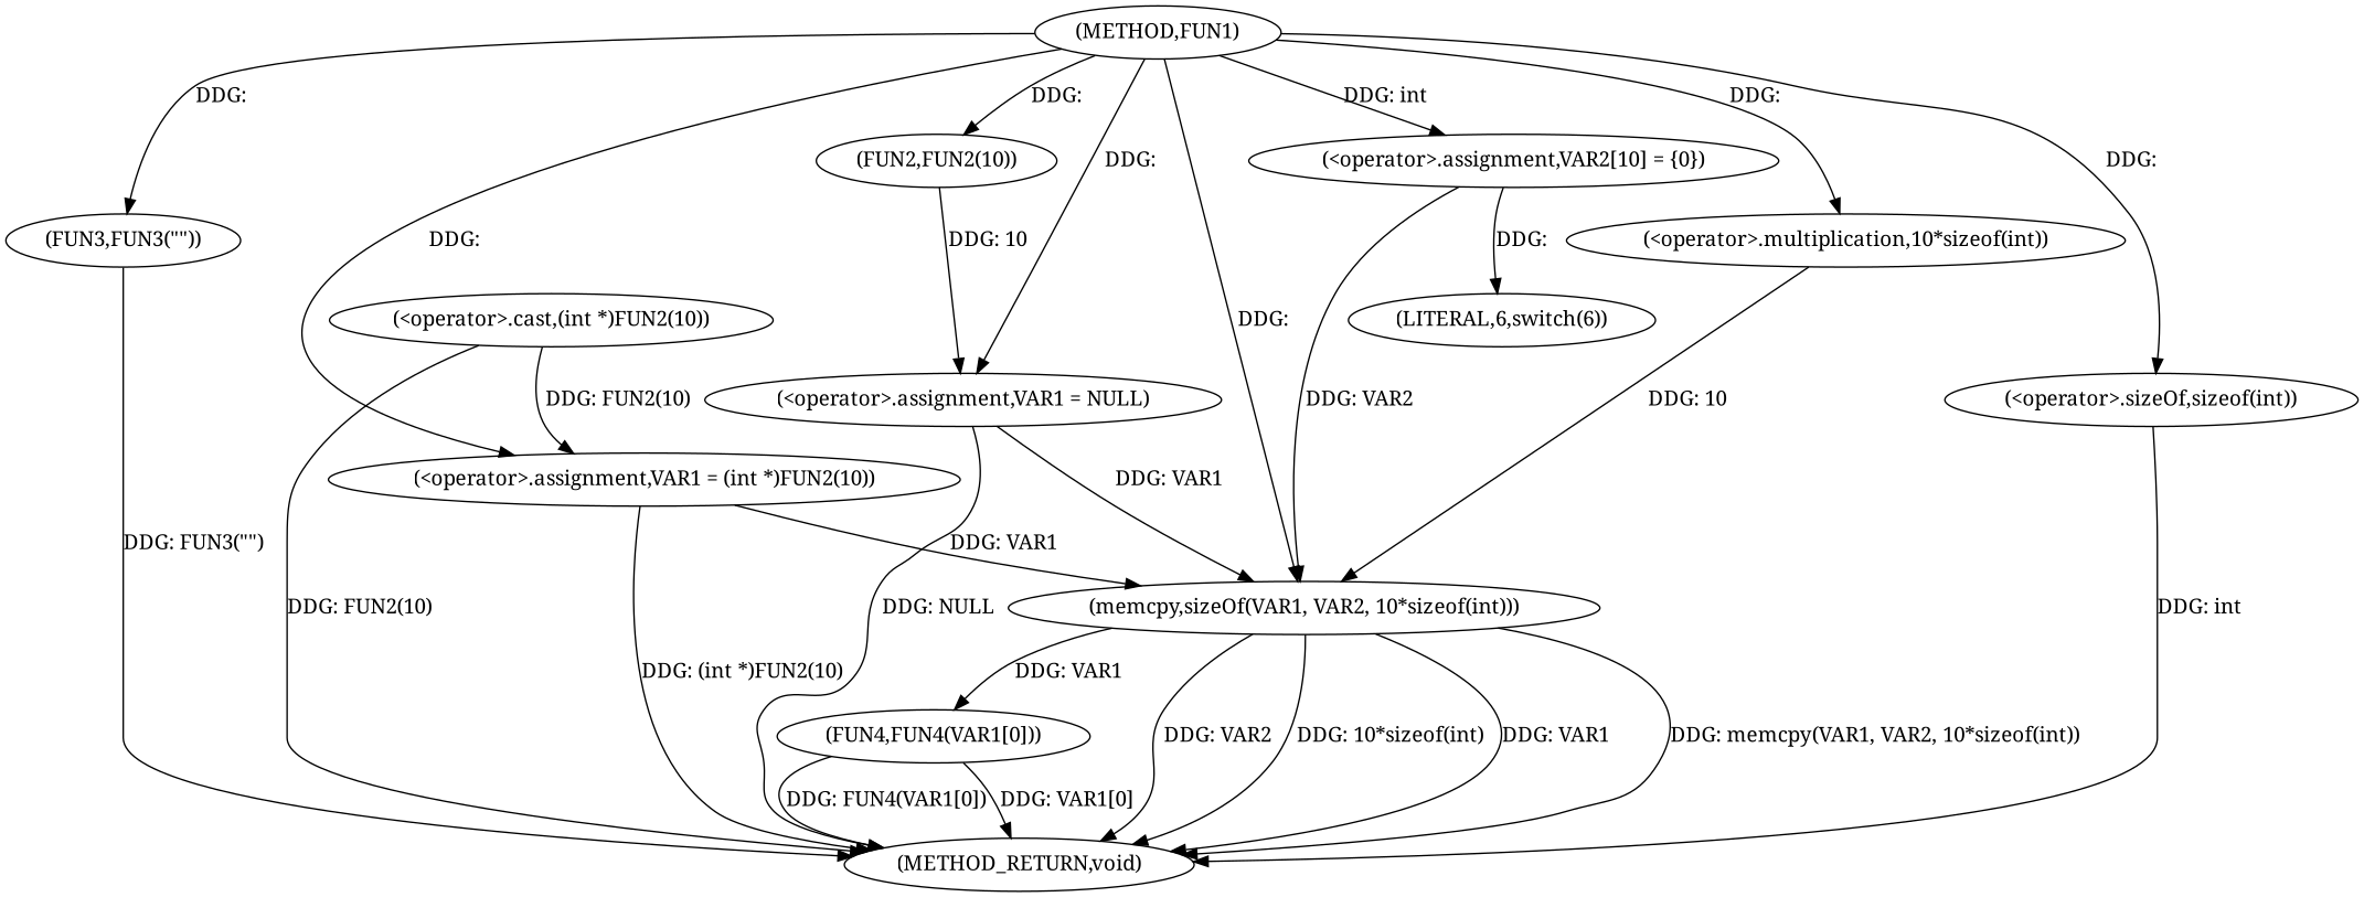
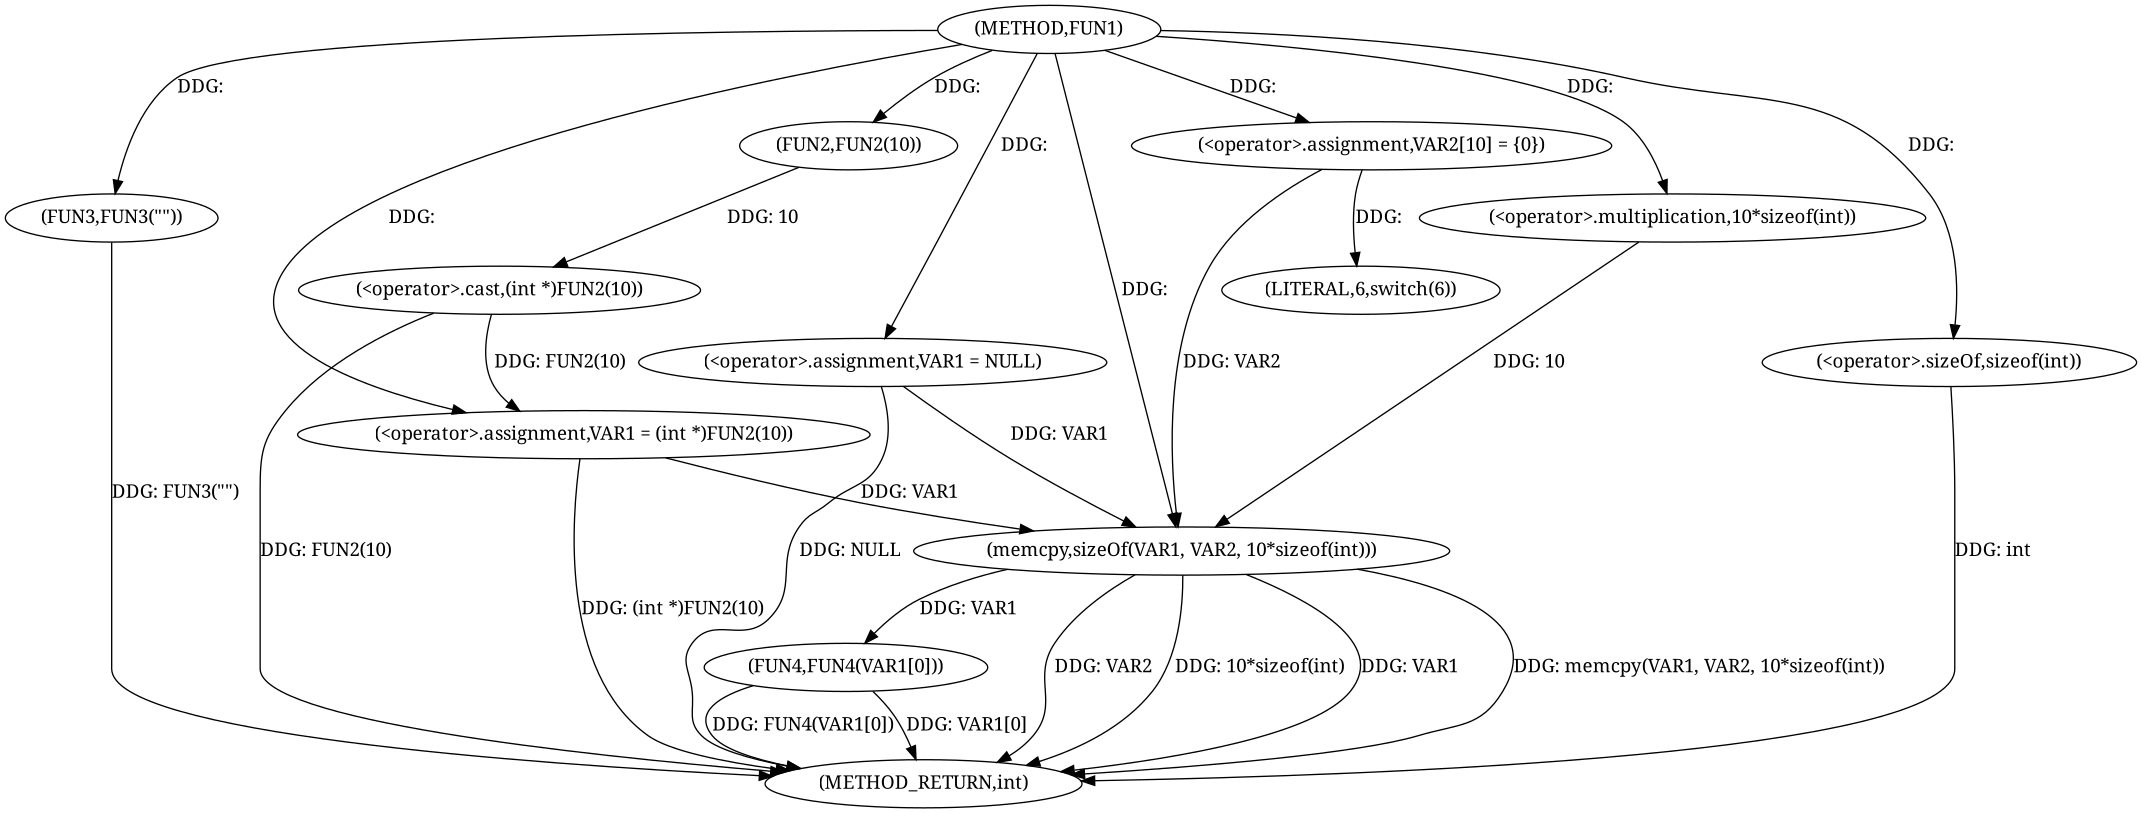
  digraph {
    fontname="Noto Serif"
    node [fontname="Noto Serif"]
    edge [fontname="Noto Serif"]
    n1 [label="(METHOD,FUN1)"]
    n2 [label="(<operator>.assignment,VAR1 = NULL)"]
    n3 [label="(<operator>.assignment,VAR1 = (int *)FUN2(10))"]
    n4 [label="(FUN2,FUN2(10))"]
    n5 [label="(FUN3,FUN3(\"\"))"]
    n6 [label="(<operator>.assignment,VAR2[10] = {0})"]
    n7 [label="(memcpy,sizeOf(VAR1, VAR2, 10*sizeof(int)))"]
    n8 [label="(<operator>.multiplication,10*sizeof(int))"]
    n9 [label="(<operator>.sizeOf,sizeof(int))"]
-   n10 [label="(METHOD_RETURN,void)"]
+   n10 [label="(METHOD_RETURN,int)"]
    n11 [label="(LITERAL,6,switch(6))"]
    n12 [label="(<operator>.cast,(int *)FUN2(10))"]
    n13 [label="(FUN4,FUN4(VAR1[0]))"]
    n1 -> n2 [label="DDG: "]
    n1 -> n3 [label="DDG: "]
    n1 -> n4 [label="DDG: "]
    n1 -> n5 [label="DDG: "]
-   n1 -> n6 [label="DDG: int"]
+   n1 -> n6 [label="DDG: "]
    n1 -> n7 [label="DDG: "]
    n1 -> n8 [label="DDG: "]
    n1 -> n9 [label="DDG: "]
    n2 -> n7 [label="DDG: VAR1"]
    n2 -> n10 [label="DDG: NULL"]
    n3 -> n7 [label="DDG: VAR1"]
    n3 -> n10 [label="DDG: (int *)FUN2(10)"]
-   n4 -> n2 [label="DDG: 10"]
+   n4 -> n12 [label="DDG: 10"]
    n5 -> n10 [label="DDG: FUN3(\"\")"]
    n6 -> n7 [label="DDG: VAR2"]
    n6 -> n11 [label="DDG: "]
    n7 -> n10 [label="DDG: memcpy(VAR1, VAR2, 10*sizeof(int))"]
    n7 -> n10 [label="DDG: VAR2"]
    n7 -> n10 [label="DDG: 10*sizeof(int)"]
    n7 -> n10 [label="DDG: VAR1"]
    n7 -> n13 [label="DDG: VAR1"]
    n8 -> n7 [label="DDG: 10"]
    n9 -> n10 [label="DDG: int"]
    n12 -> n3 [label="DDG: FUN2(10)"]
    n12 -> n10 [label="DDG: FUN2(10)"]
    n13 -> n10 [label="DDG: FUN4(VAR1[0])"]
    n13 -> n10 [label="DDG: VAR1[0]"]
  }
